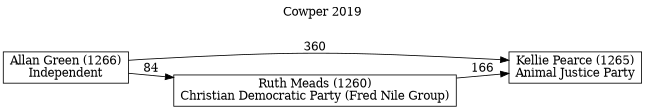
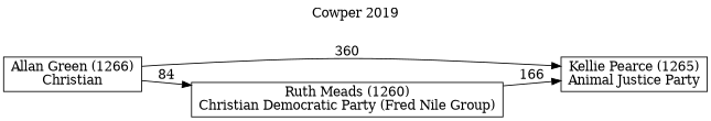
  digraph {
    label="Cowper 2019"
    labelloc=t
    mclimit=10
    rankdir=LR
    node [shape=box]
    n1 [label="Kellie Pearce (1265)\nAnimal Justice Party"]
    n2 [label="Ruth Meads (1260)\nChristian Democratic Party (Fred Nile Group)"]
-   n3 [label="Allan Green (1266)\nIndependent"]
+   n3 [label="Allan Green (1266)\nChristian"]
    n2 -> n1 [label=166]
    n3 -> n1 [label=360]
    n3 -> n2 [label=84]
  }
